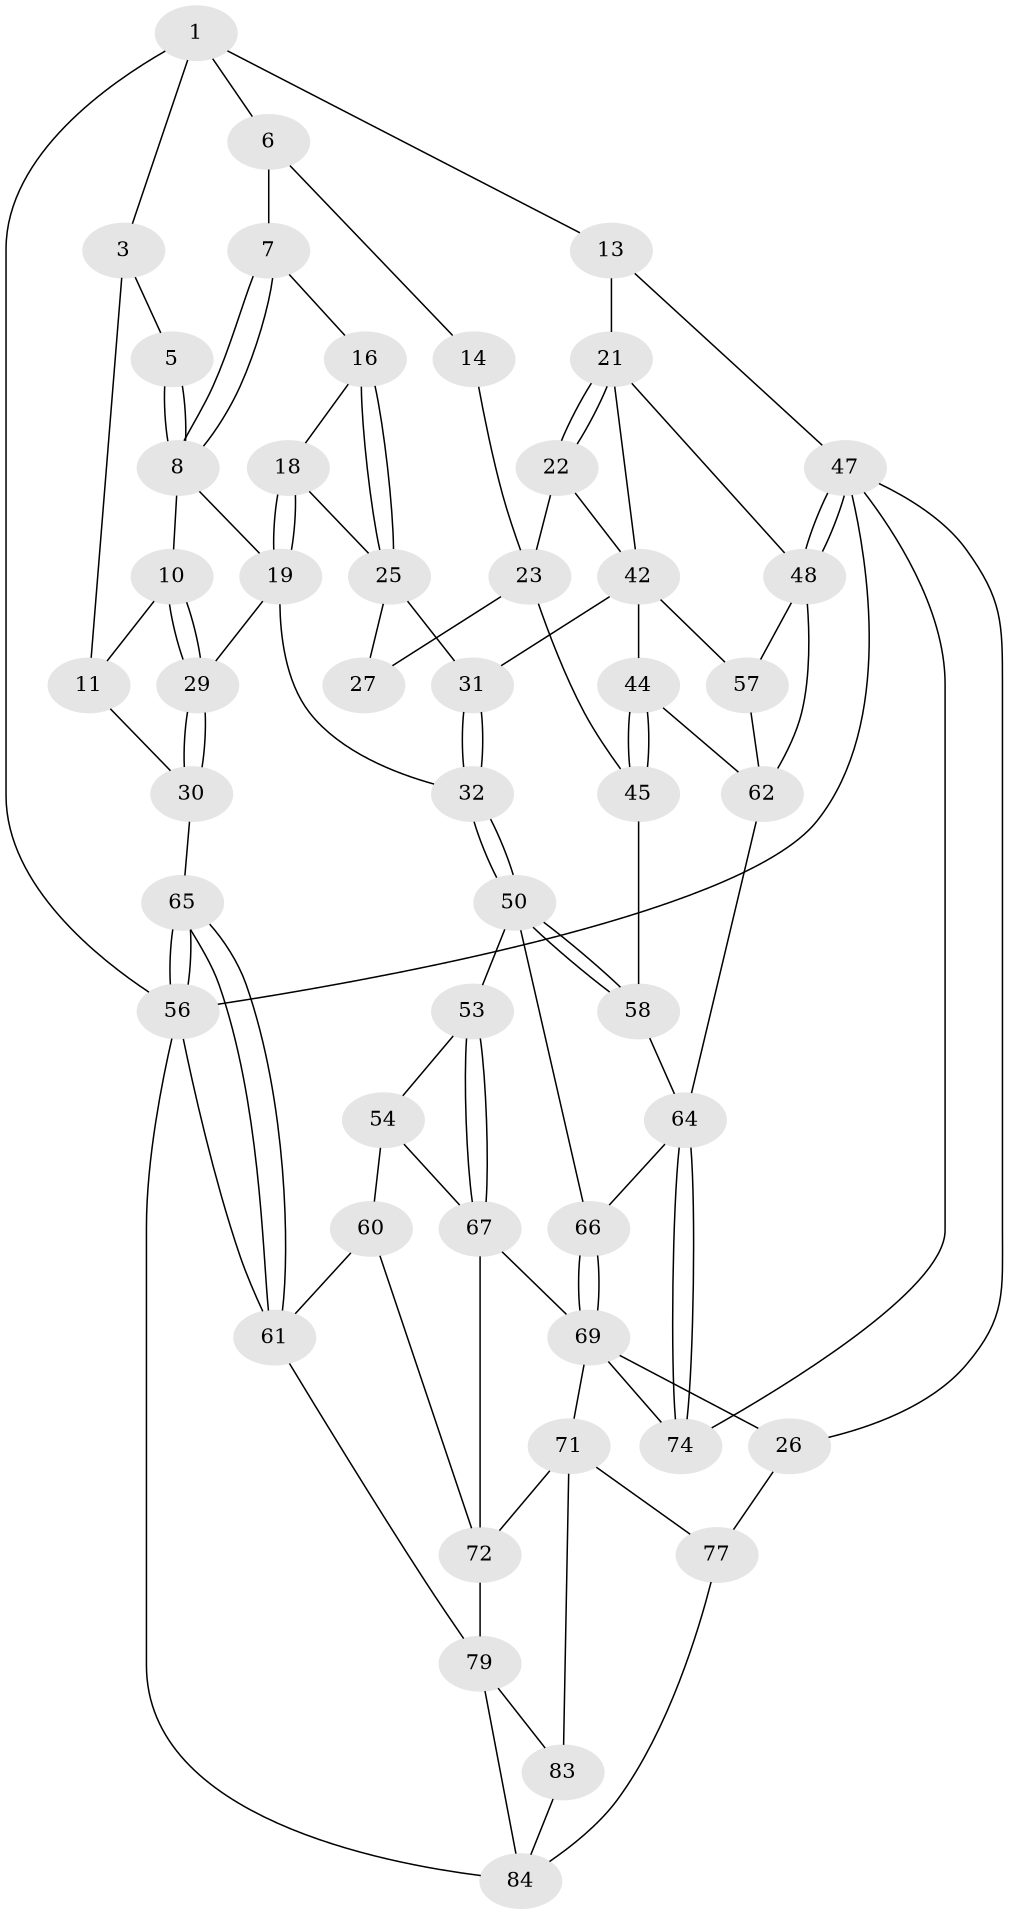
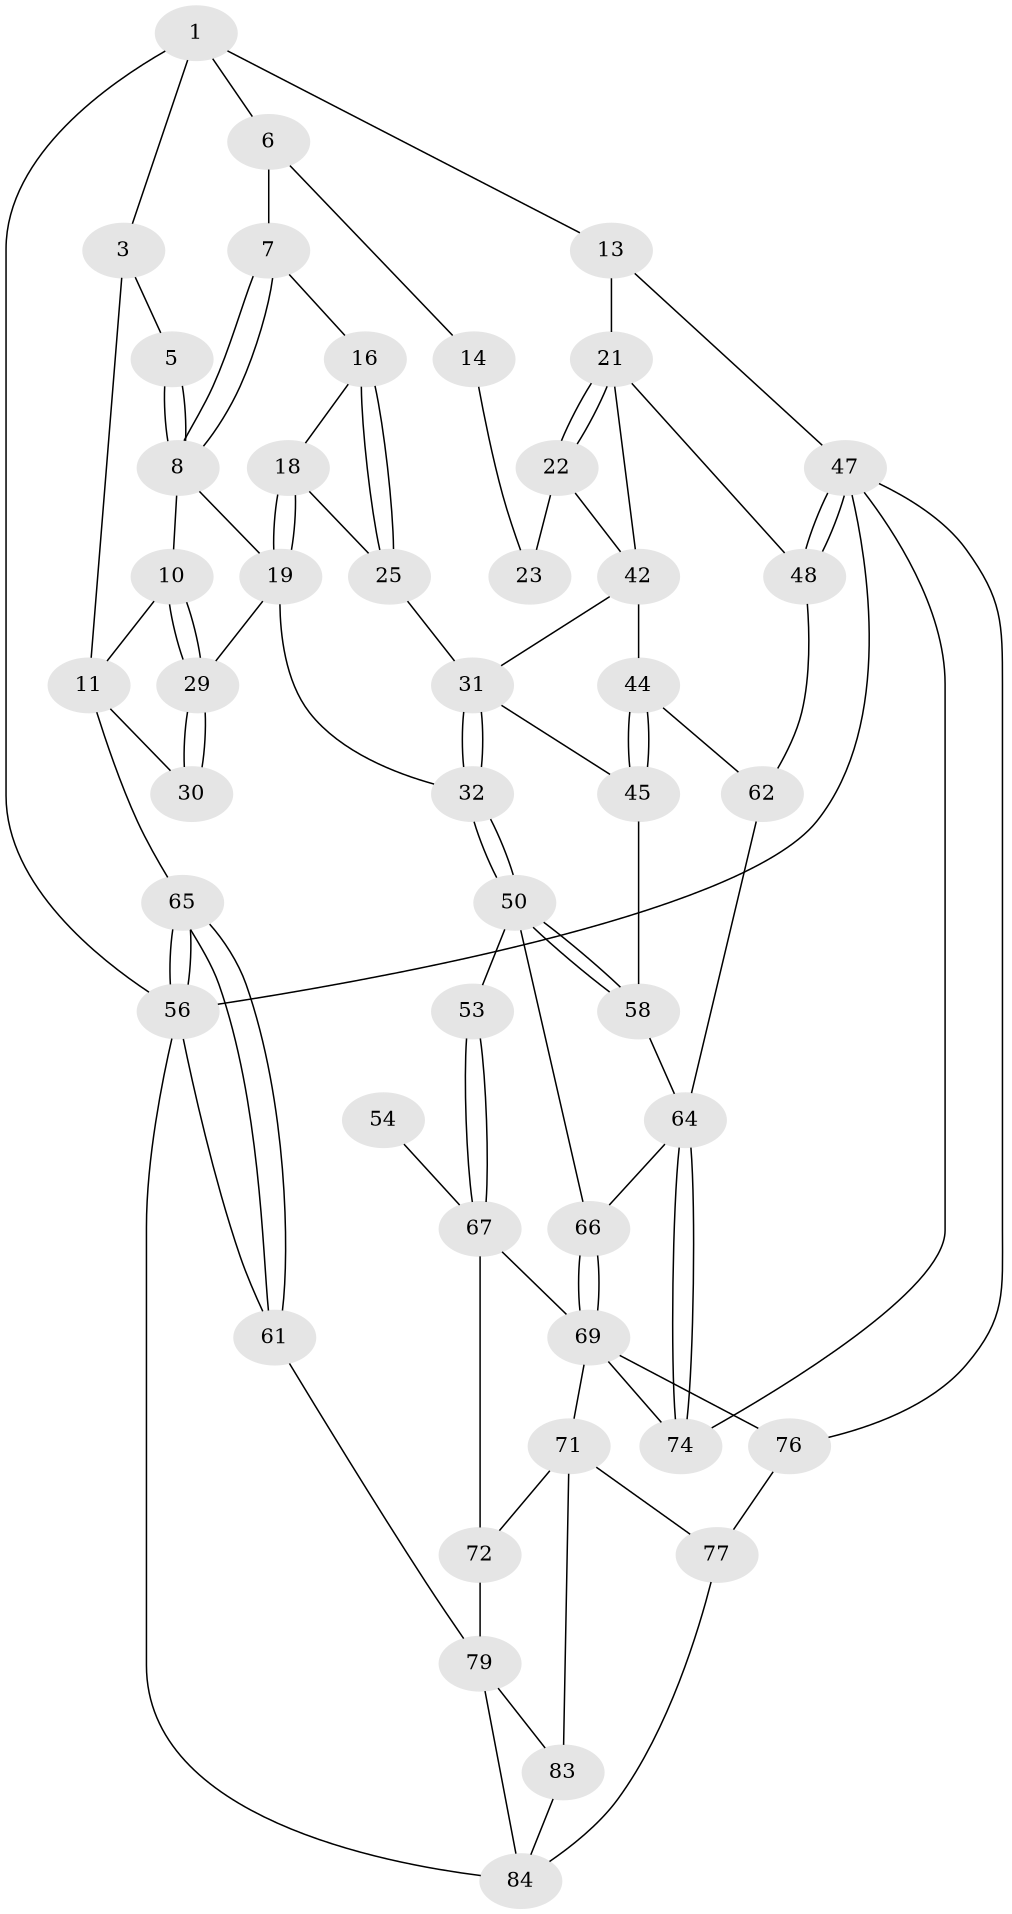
  graph {
    node [color=gray90 style=filled]
    1 [super="+2"]
    3 [super="+4"]
    6 [super="+12"]
    13
    56 [super="+83"]
    5
    11 [super="+20"]
    7
    14 [super="+24"]
    21 [super="+41"]
    47 [super="+88"]
    61 [super="+80"]
    84 [super="+86"]
    8 [super="+9"]
    30 [super="+40"]
    10
    19 [super="+34"]
    16 [super="+17"]
    23 [super="+35"]
    18
    25 [super="+28"]
    29
    32 [super="+33"]
    n24 [label=65]
    22 [super="+37"]
    42 [super="+43"]
    48 [super="+49"]
    74 [super="+75"]
-   76 [super="+87" label=26]
-   27 [super="+36"]
+   76 [super="+87"]
    31 [super="+38"]
    50 [super="+52"]
    44
-   57
    62 [super="+63"]
    45 [super="+46"]
    n37 [label=58 super="+58"]
    53
    66
    54 [super="+59"]
    67 [super="+68"]
-   60
    64 [super="+65"]
    77 [super="+85"]
    69 [super="+70"]
    72 [super="+73"]
    79 [super="+82"]
    n48 [label=83]
    71 [super="+78"]
    1 -- 3
    1 -- 6
    1 -- 13
    1 -- 56
    3 -- 5
    3 -- 11 [weight=2]
    6 -- 7
    6 -- 14
    13 -- 21
    13 -- 47
    56 -- 61
    56 -- 84
    5 -- 8
    5 -- 8
    11 -- 30
    7 -- 8
    7 -- 8
    7 -- 16
    14 -- 23
    21 -- 22
    21 -- 22
    21 -- 42
    21 -- 48
    47 -- 56
    47 -- 48
    47 -- 48
    47 -- 74
    47 -- 76
    61 -- 79
    8 -- 10
    8 -- 19
-   30 -- n24
+   11 -- n24
    10 -- 11
    10 -- 29
    10 -- 29
    19 -- 29
    19 -- 32
    16 -- 18
    16 -- 25
    16 -- 25
-   23 -- 27
    18 -- 19
    18 -- 19
    18 -- 25
-   25 -- 27
    25 -- 31
    29 -- 30
    29 -- 30
    32 -- 50
    32 -- 50
    n24 -- 56
    n24 -- 56
    n24 -- 61
    n24 -- 61
    22 -- 23 [weight=2]
    22 -- 42
    42 -- 31
    42 -- 44
-   42 -- 57
-   48 -- 57
    48 -- 62
    76 -- 77 [weight=2]
    31 -- 32
    31 -- 32
-   23 -- 45
+   31 -- 45
    50 -- n37
    50 -- n37
    50 -- 53
    50 -- 66
    44 -- 62
    44 -- 45
    44 -- 45
-   57 -- 62
    62 -- 64
    45 -- n37 [weight=2]
    n37 -- 64
-   53 -- 54
    53 -- 67
    53 -- 67
    66 -- 69
    66 -- 69
    54 -- 67
-   54 -- 60
    67 -- 69
    67 -- 72
-   60 -- 61
-   60 -- 72
    64 -- 74
    64 -- 74
    64 -- 66
    77 -- 84
    69 -- 74
    69 -- 76
    69 -- 71
    72 -- 79
    79 -- 84
    79 -- n48
    n48 -- 84
    71 -- 77
    71 -- 72
    71 -- n48
  }
